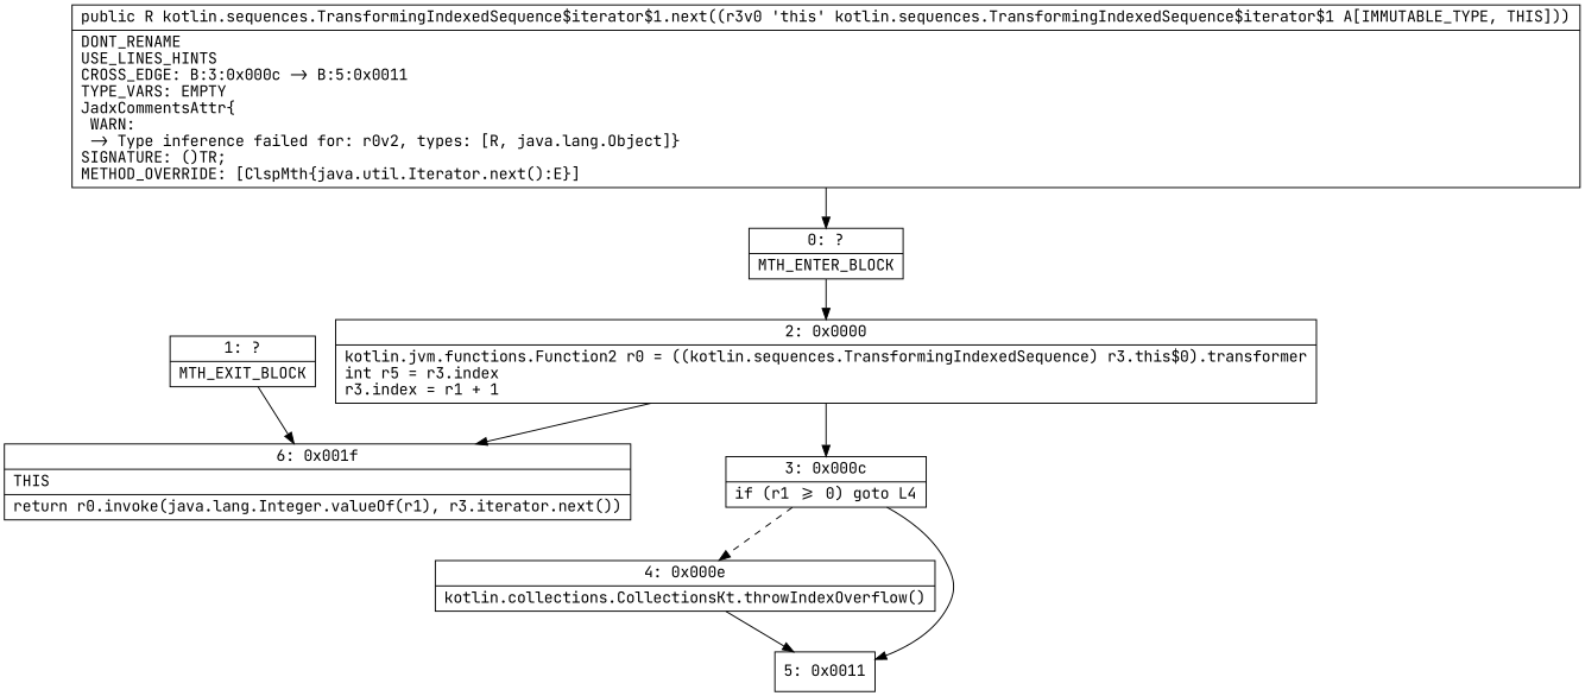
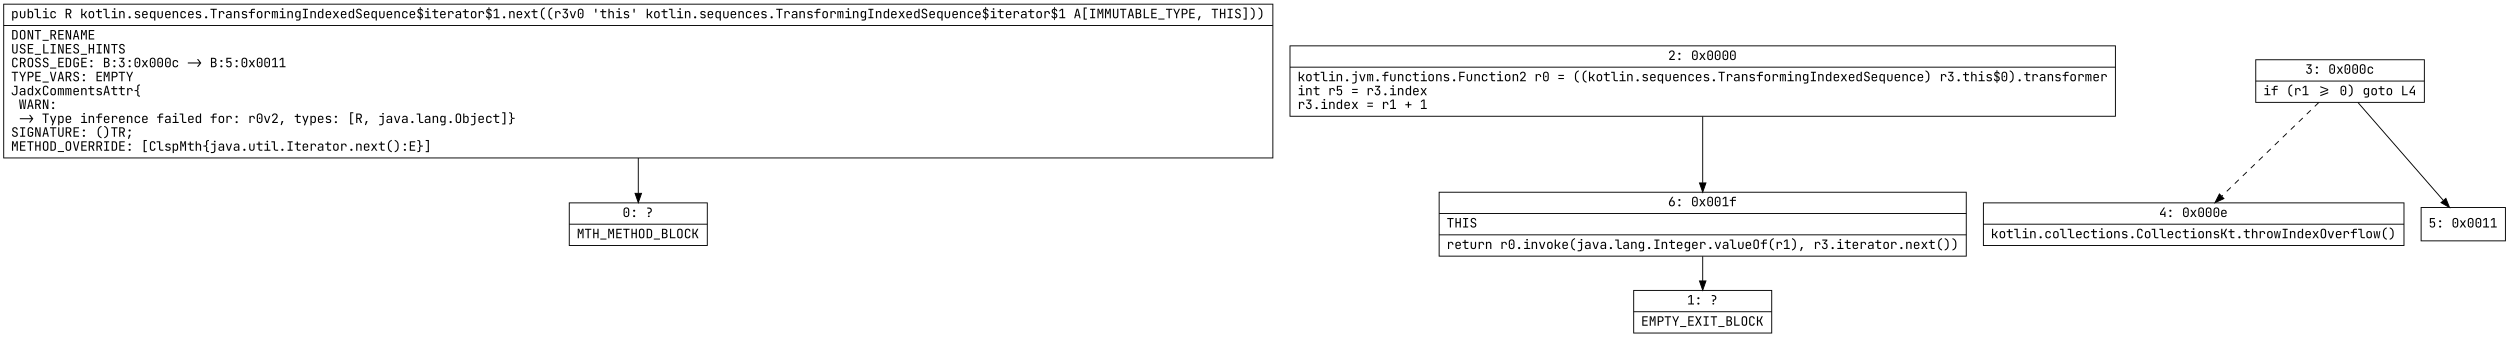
  digraph {
    fontname="JetBrains Mono"
    node [fontname="JetBrains Mono" shape=record]
    edge [fontname="JetBrains Mono"]
-   n1 [label="{0\:\ ?|MTH_ENTER_BLOCK\l}"]
+   n1 [label="{0\:\ ?|MTH_METHOD_BLOCK\l}"]
    n2 [label="{2\:\ 0x0000|kotlin.jvm.functions.Function2 r0 = ((kotlin.sequences.TransformingIndexedSequence) r3.this$0).transformer\lint r5 = r3.index\lr3.index = r1 + 1\l}"]
    n3 [label="{3\:\ 0x000c|if (r1 \>= 0) goto L4\l}"]
    n4 [label="{6\:\ 0x001f|THIS\l|return r0.invoke(java.lang.Integer.valueOf(r1), r3.iterator.next())\l}"]
    n5 [label="{4\:\ 0x000e|kotlin.collections.CollectionsKt.throwIndexOverflow()\l}"]
    n6 [label="{5\:\ 0x0011}"]
-   n7 [label="{1\:\ ?|MTH_EXIT_BLOCK\l}"]
+   n7 [label="{1\:\ ?|EMPTY_EXIT_BLOCK\l}"]
    n8 [label="{public R kotlin.sequences.TransformingIndexedSequence$iterator$1.next((r3v0 'this' kotlin.sequences.TransformingIndexedSequence$iterator$1 A[IMMUTABLE_TYPE, THIS]))  | DONT_RENAME\lUSE_LINES_HINTS\lCROSS_EDGE: B:3:0x000c \-\> B:5:0x0011\lTYPE_VARS: EMPTY\lJadxCommentsAttr\{\l WARN: \l \-\> Type inference failed for: r0v2, types: [R, java.lang.Object]\}\lSIGNATURE: ()TR;\lMETHOD_OVERRIDE: [ClspMth\{java.util.Iterator.next():E\}]\l}"]
-   n1 -> n2
-   n2 -> n3
    n2 -> n4
    n3 -> n5 [style=dashed]
    n3 -> n6
-   n7 -> n4
-   n5 -> n6
+   n4 -> n7
    n8 -> n1
  }
